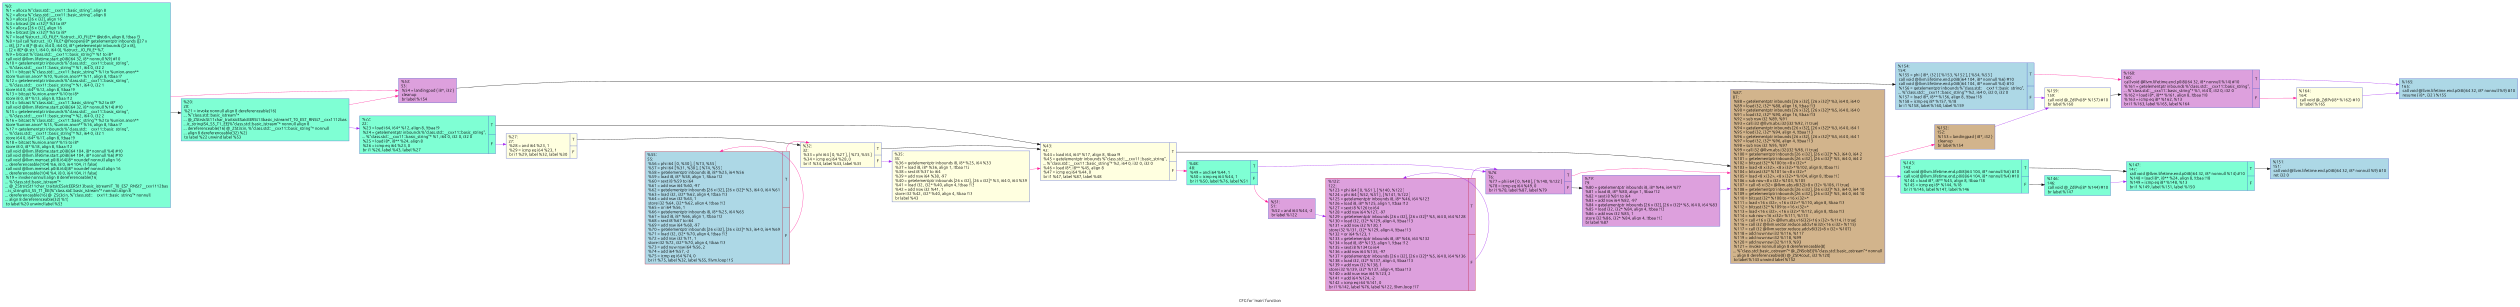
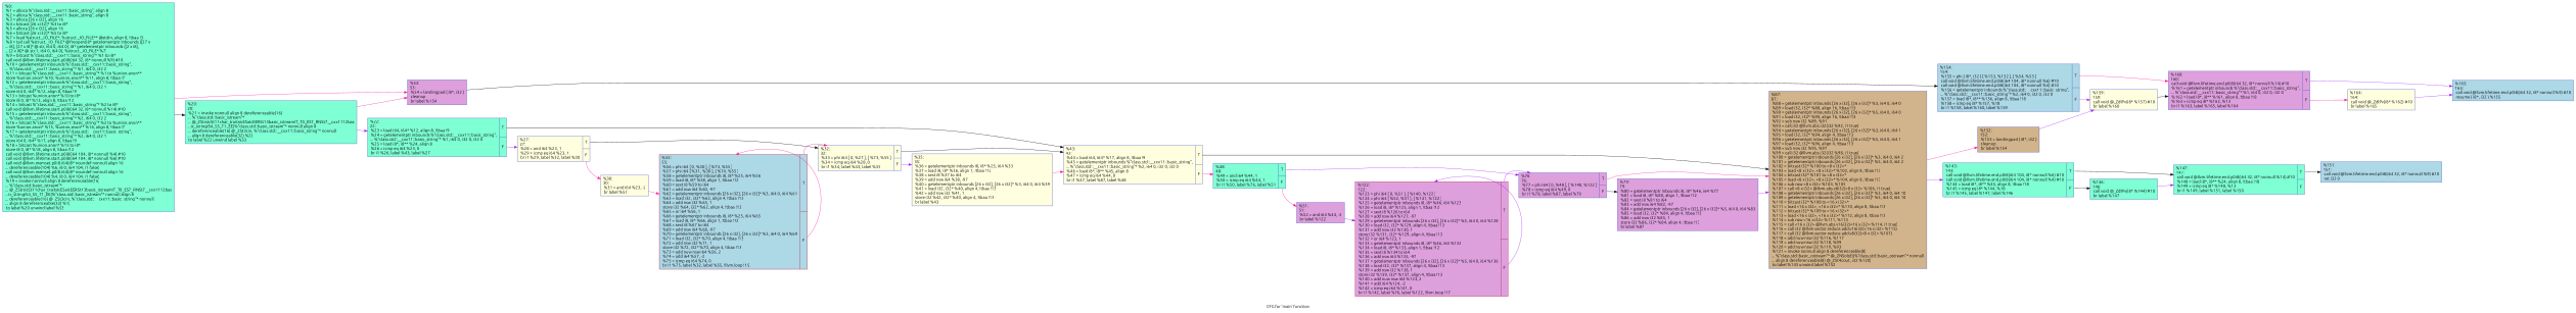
  digraph {
    fontname=Ubuntu
    label="CFG for 'main' function"
    rankdir=LR
    node [color="#3d50c3ff" fillcolor=aquamarine fontname=Ubuntu shape=record style=filled]
    edge [color=purple fontname=Ubuntu]
    n1 [label="{%0:\l  %1 = alloca %\"class.std::__cxx11::basic_string\", align 8\l  %2 = alloca %\"class.std::__cxx11::basic_string\", align 8\l  %3 = alloca [26 x i32], align 16\l  %4 = bitcast [26 x i32]* %3 to i8*\l  %5 = alloca [26 x i32], align 16\l  %6 = bitcast [26 x i32]* %5 to i8*\l  %7 = load %struct._IO_FILE*, %struct._IO_FILE** @stdin, align 8, !tbaa !3\l  %8 = tail call %struct._IO_FILE* @freopen(i8* getelementptr inbounds ([27 x\l... i8], [27 x i8]* @.str, i64 0, i64 0), i8* getelementptr inbounds ([2 x i8],\l... [2 x i8]* @.str.1, i64 0, i64 0), %struct._IO_FILE* %7)\l  %9 = bitcast %\"class.std::__cxx11::basic_string\"* %1 to i8*\l  call void @llvm.lifetime.start.p0i8(i64 32, i8* nonnull %9) #10\l  %10 = getelementptr inbounds %\"class.std::__cxx11::basic_string\",\l... %\"class.std::__cxx11::basic_string\"* %1, i64 0, i32 2\l  %11 = bitcast %\"class.std::__cxx11::basic_string\"* %1 to %union.anon**\l  store %union.anon* %10, %union.anon** %11, align 8, !tbaa !7\l  %12 = getelementptr inbounds %\"class.std::__cxx11::basic_string\",\l... %\"class.std::__cxx11::basic_string\"* %1, i64 0, i32 1\l  store i64 0, i64* %12, align 8, !tbaa !9\l  %13 = bitcast %union.anon* %10 to i8*\l  store i8 0, i8* %13, align 8, !tbaa !12\l  %14 = bitcast %\"class.std::__cxx11::basic_string\"* %2 to i8*\l  call void @llvm.lifetime.start.p0i8(i64 32, i8* nonnull %14) #10\l  %15 = getelementptr inbounds %\"class.std::__cxx11::basic_string\",\l... %\"class.std::__cxx11::basic_string\"* %2, i64 0, i32 2\l  %16 = bitcast %\"class.std::__cxx11::basic_string\"* %2 to %union.anon**\l  store %union.anon* %15, %union.anon** %16, align 8, !tbaa !7\l  %17 = getelementptr inbounds %\"class.std::__cxx11::basic_string\",\l... %\"class.std::__cxx11::basic_string\"* %2, i64 0, i32 1\l  store i64 0, i64* %17, align 8, !tbaa !9\l  %18 = bitcast %union.anon* %15 to i8*\l  store i8 0, i8* %18, align 8, !tbaa !12\l  call void @llvm.lifetime.start.p0i8(i64 104, i8* nonnull %4) #10\l  call void @llvm.lifetime.start.p0i8(i64 104, i8* nonnull %6) #10\l  call void @llvm.memset.p0i8.i64(i8* noundef nonnull align 16\l... dereferenceable(104) %6, i8 0, i64 104, i1 false)\l  call void @llvm.memset.p0i8.i64(i8* noundef nonnull align 16\l... dereferenceable(104) %4, i8 0, i64 104, i1 false)\l  %19 = invoke nonnull align 8 dereferenceable(16)\l... %\"class.std::basic_istream\"*\l... @_ZStrsIcSt11char_traitsIcESaIcEERSt13basic_istreamIT_T0_ES7_RNSt7__cxx1112bas\l...ic_stringIS4_S5_T1_EE(%\"class.std::basic_istream\"* nonnull align 8\l... dereferenceable(16) @_ZSt3cin, %\"class.std::__cxx11::basic_string\"* nonnull\l... align 8 dereferenceable(32) %1)\l          to label %20 unwind label %53\l}"]
    n2 [label="{%20:\l20:                                               \l  %21 = invoke nonnull align 8 dereferenceable(16)\l... %\"class.std::basic_istream\"*\l... @_ZStrsIcSt11char_traitsIcESaIcEERSt13basic_istreamIT_T0_ES7_RNSt7__cxx1112bas\l...ic_stringIS4_S5_T1_EE(%\"class.std::basic_istream\"* nonnull align 8\l... dereferenceable(16) @_ZSt3cin, %\"class.std::__cxx11::basic_string\"* nonnull\l... align 8 dereferenceable(32) %2)\l          to label %22 unwind label %53\l}"]
    n3 [fillcolor=plum label="{%53:\l53:                                               \l  %54 = landingpad \{ i8*, i32 \}\l          cleanup\l  br label %154\l}"]
    n4 [label="{%22:\l22:                                               \l  %23 = load i64, i64* %12, align 8, !tbaa !9\l  %24 = getelementptr inbounds %\"class.std::__cxx11::basic_string\",\l... %\"class.std::__cxx11::basic_string\"* %1, i64 0, i32 0, i32 0\l  %25 = load i8*, i8** %24, align 8\l  %26 = icmp eq i64 %23, 0\l  br i1 %26, label %43, label %27\l|{<s0>T|<s1>F}}"]
    n5 [fillcolor=lightblue label="{%154:\l154:                                              \l  %155 = phi \{ i8*, i32 \} [ %153, %152 ], [ %54, %53 ]\l  call void @llvm.lifetime.end.p0i8(i64 104, i8* nonnull %6) #10\l  call void @llvm.lifetime.end.p0i8(i64 104, i8* nonnull %4) #10\l  %156 = getelementptr inbounds %\"class.std::__cxx11::basic_string\",\l... %\"class.std::__cxx11::basic_string\"* %2, i64 0, i32 0, i32 0\l  %157 = load i8*, i8** %156, align 8, !tbaa !18\l  %158 = icmp eq i8* %157, %18\l  br i1 %158, label %160, label %159\l|{<s0>T|<s1>F}}"]
    n6 [fillcolor=lightyellow label="{%43:\l43:                                               \l  %44 = load i64, i64* %17, align 8, !tbaa !9\l  %45 = getelementptr inbounds %\"class.std::__cxx11::basic_string\",\l... %\"class.std::__cxx11::basic_string\"* %2, i64 0, i32 0, i32 0\l  %46 = load i8*, i8** %45, align 8\l  %47 = icmp eq i64 %44, 0\l  br i1 %47, label %87, label %48\l|{<s0>T|<s1>F}}"]
    n7 [fillcolor=lightyellow label="{%27:\l27:                                               \l  %28 = and i64 %23, 1\l  %29 = icmp eq i64 %23, 1\l  br i1 %29, label %32, label %30\l|{<s0>T|<s1>F}}"]
    n8 [fillcolor=plum label="{%160:\l160:                                              \l  call void @llvm.lifetime.end.p0i8(i64 32, i8* nonnull %14) #10\l  %161 = getelementptr inbounds %\"class.std::__cxx11::basic_string\",\l... %\"class.std::__cxx11::basic_string\"* %1, i64 0, i32 0, i32 0\l  %162 = load i8*, i8** %161, align 8, !tbaa !18\l  %163 = icmp eq i8* %162, %13\l  br i1 %163, label %165, label %164\l|{<s0>T|<s1>F}}"]
    n9 [fillcolor=lightyellow label="{%159:\l159:                                              \l  call void @_ZdlPv(i8* %157) #10\l  br label %160\l}"]
    n10 [fillcolor=tan label="{%87:\l87:                                               \l  %88 = getelementptr inbounds [26 x i32], [26 x i32]* %3, i64 0, i64 0\l  %89 = load i32, i32* %88, align 16, !tbaa !13\l  %90 = getelementptr inbounds [26 x i32], [26 x i32]* %5, i64 0, i64 0\l  %91 = load i32, i32* %90, align 16, !tbaa !13\l  %92 = sub nsw i32 %89, %91\l  %93 = call i32 @llvm.abs.i32(i32 %92, i1 true)\l  %94 = getelementptr inbounds [26 x i32], [26 x i32]* %3, i64 0, i64 1\l  %95 = load i32, i32* %94, align 4, !tbaa !13\l  %96 = getelementptr inbounds [26 x i32], [26 x i32]* %5, i64 0, i64 1\l  %97 = load i32, i32* %96, align 4, !tbaa !13\l  %98 = sub nsw i32 %95, %97\l  %99 = call i32 @llvm.abs.i32(i32 %98, i1 true)\l  %100 = getelementptr inbounds [26 x i32], [26 x i32]* %3, i64 0, i64 2\l  %101 = getelementptr inbounds [26 x i32], [26 x i32]* %5, i64 0, i64 2\l  %102 = bitcast i32* %100 to \<8 x i32\>*\l  %103 = load \<8 x i32\>, \<8 x i32\>* %102, align 8, !tbaa !13\l  %104 = bitcast i32* %101 to \<8 x i32\>*\l  %105 = load \<8 x i32\>, \<8 x i32\>* %104, align 8, !tbaa !13\l  %106 = sub nsw \<8 x i32\> %103, %105\l  %107 = call \<8 x i32\> @llvm.abs.v8i32(\<8 x i32\> %106, i1 true)\l  %108 = getelementptr inbounds [26 x i32], [26 x i32]* %3, i64 0, i64 10\l  %109 = getelementptr inbounds [26 x i32], [26 x i32]* %5, i64 0, i64 10\l  %110 = bitcast i32* %108 to \<16 x i32\>*\l  %111 = load \<16 x i32\>, \<16 x i32\>* %110, align 8, !tbaa !13\l  %112 = bitcast i32* %109 to \<16 x i32\>*\l  %113 = load \<16 x i32\>, \<16 x i32\>* %112, align 8, !tbaa !13\l  %114 = sub nsw \<16 x i32\> %111, %113\l  %115 = call \<16 x i32\> @llvm.abs.v16i32(\<16 x i32\> %114, i1 true)\l  %116 = call i32 @llvm.vector.reduce.add.v16i32(\<16 x i32\> %115)\l  %117 = call i32 @llvm.vector.reduce.add.v8i32(\<8 x i32\> %107)\l  %118 = add nuw nsw i32 %116, %117\l  %119 = add nuw nsw i32 %118, %99\l  %120 = add nuw nsw i32 %119, %93\l  %121 = invoke nonnull align 8 dereferenceable(8)\l... %\"class.std::basic_ostream\"* @_ZNSolsEi(%\"class.std::basic_ostream\"* nonnull\l... align 8 dereferenceable(8) @_ZSt4cout, i32 %120)\l          to label %143 unwind label %152\l}"]
    n11 [label="{%48:\l48:                                               \l  %49 = and i64 %44, 1\l  %50 = icmp eq i64 %44, 1\l  br i1 %50, label %76, label %51\l|{<s0>T|<s1>F}}"]
    n12 [fillcolor=lightyellow label="{%32:\l32:                                               \l  %33 = phi i64 [ 0, %27 ], [ %73, %55 ]\l  %34 = icmp eq i64 %28, 0\l  br i1 %34, label %43, label %35\l|{<s0>T|<s1>F}}"]
+   n13 [fillcolor=lightyellow label="{%30:\l30:                                               \l  %31 = and i64 %23, -2\l  br label %55\l}"]
    n14 [label="{%143:\l143:                                              \l  call void @llvm.lifetime.end.p0i8(i64 104, i8* nonnull %6) #10\l  call void @llvm.lifetime.end.p0i8(i64 104, i8* nonnull %4) #10\l  %144 = load i8*, i8** %45, align 8, !tbaa !18\l  %145 = icmp eq i8* %144, %18\l  br i1 %145, label %147, label %146\l|{<s0>T|<s1>F}}"]
    n15 [fillcolor=tan label="{%152:\l152:                                              \l  %153 = landingpad \{ i8*, i32 \}\l          cleanup\l  br label %154\l}"]
    n16 [fillcolor=plum label="{%76:\l76:                                               \l  %77 = phi i64 [ 0, %48 ], [ %140, %122 ]\l  %78 = icmp eq i64 %49, 0\l  br i1 %78, label %87, label %79\l|{<s0>T|<s1>F}}"]
    n17 [fillcolor=plum label="{%51:\l51:                                               \l  %52 = and i64 %44, -2\l  br label %122\l}"]
    n18 [fillcolor=lightyellow label="{%35:\l35:                                               \l  %36 = getelementptr inbounds i8, i8* %25, i64 %33\l  %37 = load i8, i8* %36, align 1, !tbaa !12\l  %38 = sext i8 %37 to i64\l  %39 = add nsw i64 %38, -97\l  %40 = getelementptr inbounds [26 x i32], [26 x i32]* %3, i64 0, i64 %39\l  %41 = load i32, i32* %40, align 4, !tbaa !13\l  %42 = add nsw i32 %41, 1\l  store i32 %42, i32* %40, align 4, !tbaa !13\l  br label %43\l}"]
    n19 [color="#b70d28ff" fillcolor=lightblue label="{%55:\l55:                                               \l  %56 = phi i64 [ 0, %30 ], [ %73, %55 ]\l  %57 = phi i64 [ %31, %30 ], [ %74, %55 ]\l  %58 = getelementptr inbounds i8, i8* %25, i64 %56\l  %59 = load i8, i8* %58, align 1, !tbaa !12\l  %60 = sext i8 %59 to i64\l  %61 = add nsw i64 %60, -97\l  %62 = getelementptr inbounds [26 x i32], [26 x i32]* %3, i64 0, i64 %61\l  %63 = load i32, i32* %62, align 4, !tbaa !13\l  %64 = add nsw i32 %63, 1\l  store i32 %64, i32* %62, align 4, !tbaa !13\l  %65 = or i64 %56, 1\l  %66 = getelementptr inbounds i8, i8* %25, i64 %65\l  %67 = load i8, i8* %66, align 1, !tbaa !12\l  %68 = sext i8 %67 to i64\l  %69 = add nsw i64 %68, -97\l  %70 = getelementptr inbounds [26 x i32], [26 x i32]* %3, i64 0, i64 %69\l  %71 = load i32, i32* %70, align 4, !tbaa !13\l  %72 = add nsw i32 %71, 1\l  store i32 %72, i32* %70, align 4, !tbaa !13\l  %73 = add nuw nsw i64 %56, 2\l  %74 = add i64 %57, -2\l  %75 = icmp eq i64 %74, 0\l  br i1 %75, label %32, label %55, !llvm.loop !15\l|{<s0>T|<s1>F}}"]
    n20 [label="{%147:\l147:                                              \l  call void @llvm.lifetime.end.p0i8(i64 32, i8* nonnull %14) #10\l  %148 = load i8*, i8** %24, align 8, !tbaa !18\l  %149 = icmp eq i8* %148, %13\l  br i1 %149, label %151, label %150\l|{<s0>T|<s1>F}}"]
    n21 [label="{%146:\l146:                                              \l  call void @_ZdlPv(i8* %144) #10\l  br label %147\l}"]
    n22 [fillcolor=plum label="{%79:\l79:                                               \l  %80 = getelementptr inbounds i8, i8* %46, i64 %77\l  %81 = load i8, i8* %80, align 1, !tbaa !12\l  %82 = sext i8 %81 to i64\l  %83 = add nsw i64 %82, -97\l  %84 = getelementptr inbounds [26 x i32], [26 x i32]* %5, i64 0, i64 %83\l  %85 = load i32, i32* %84, align 4, !tbaa !13\l  %86 = add nsw i32 %85, 1\l  store i32 %86, i32* %84, align 4, !tbaa !13\l  br label %87\l}"]
    n23 [color="#b70d28ff" fillcolor=plum label="{%122:\l122:                                              \l  %123 = phi i64 [ 0, %51 ], [ %140, %122 ]\l  %124 = phi i64 [ %52, %51 ], [ %141, %122 ]\l  %125 = getelementptr inbounds i8, i8* %46, i64 %123\l  %126 = load i8, i8* %125, align 1, !tbaa !12\l  %127 = sext i8 %126 to i64\l  %128 = add nsw i64 %127, -97\l  %129 = getelementptr inbounds [26 x i32], [26 x i32]* %5, i64 0, i64 %128\l  %130 = load i32, i32* %129, align 4, !tbaa !13\l  %131 = add nsw i32 %130, 1\l  store i32 %131, i32* %129, align 4, !tbaa !13\l  %132 = or i64 %123, 1\l  %133 = getelementptr inbounds i8, i8* %46, i64 %132\l  %134 = load i8, i8* %133, align 1, !tbaa !12\l  %135 = sext i8 %134 to i64\l  %136 = add nsw i64 %135, -97\l  %137 = getelementptr inbounds [26 x i32], [26 x i32]* %5, i64 0, i64 %136\l  %138 = load i32, i32* %137, align 4, !tbaa !13\l  %139 = add nsw i32 %138, 1\l  store i32 %139, i32* %137, align 4, !tbaa !13\l  %140 = add nuw nsw i64 %123, 2\l  %141 = add i64 %124, -2\l  %142 = icmp eq i64 %141, 0\l  br i1 %142, label %76, label %122, !llvm.loop !17\l|{<s0>T|<s1>F}}"]
    n24 [fillcolor=lightblue label="{%165:\l165:                                              \l  call void @llvm.lifetime.end.p0i8(i64 32, i8* nonnull %9) #10\l  resume \{ i8*, i32 \} %155\l}"]
    n25 [fillcolor=lightyellow label="{%164:\l164:                                              \l  call void @_ZdlPv(i8* %162) #10\l  br label %165\l}"]
    n26 [fillcolor=lightblue label="{%151:\l151:                                              \l  call void @llvm.lifetime.end.p0i8(i64 32, i8* nonnull %9) #10\l  ret i32 0\l}"]
    n1 -> n2 [color=black]
    n1 -> n3 [color=deeppink]
    n2 -> n3 [color=deeppink]
    n2 -> n4
    n3 -> n5 [color=black]
    n4 -> n6 [color=black tailport=s0]
    n4 -> n7 [tailport=s1]
    n5 -> n8 [color=deeppink tailport=s0]
    n5 -> n9 [tailport=s1]
    n6 -> n10 [color=black tailport=s0]
    n6 -> n11 [color=deeppink tailport=s1]
    n7 -> n12 [color=black tailport=s0]
+   n7 -> n13 [color=deeppink tailport=s1]
    n8 -> n24 [tailport=s0]
    n8 -> n25 [color=deeppink tailport=s1]
    n9 -> n8 [color=black]
    n10 -> n14
    n10 -> n15 [color=deeppink]
    n11 -> n16 [tailport=s0]
    n11 -> n17 [color=deeppink tailport=s1]
    n12 -> n6 [color=black tailport=s0]
    n12 -> n18 [tailport=s1]
+   n13 -> n19 [color=deeppink]
    n14 -> n20 [color=black tailport=s0]
    n14 -> n21 [color=black tailport=s1]
    n15 -> n9
    n16 -> n10 [color=deeppink tailport=s0]
    n16 -> n22 [color=black tailport=s1]
    n17 -> n23
    n18 -> n6 [color=deeppink]
    n19 -> n12 [color=deeppink tailport=s0]
    n19 -> n19 [color=deeppink tailport=s1]
    n20 -> n26 [color=black tailport=s0]
    n21 -> n20
    n22 -> n10
    n23 -> n16 [tailport=s0]
    n23 -> n23 [tailport=s1]
    n25 -> n24
  }
